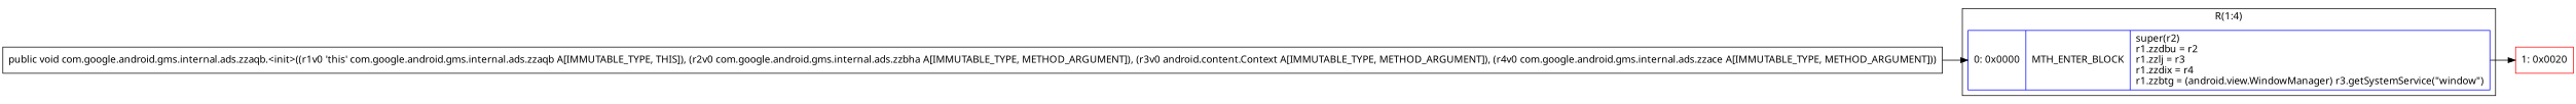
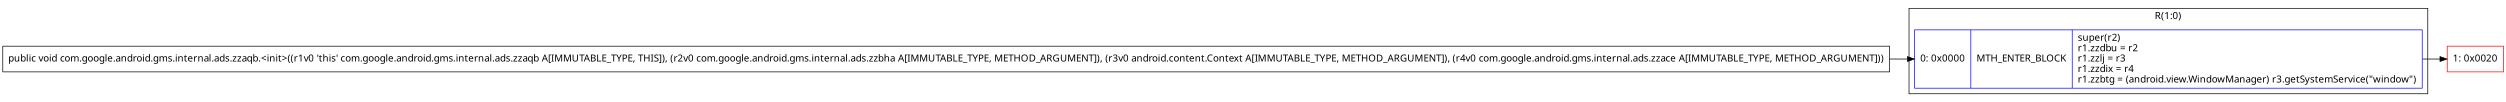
  digraph {
    rankdir=LR
    fontname="Noto Sans"
    node [shape=record fontname="Noto Sans"]
    edge [fontname="Noto Sans"]
    n1 [color=blue label="{0\:\ 0x0000|MTH_ENTER_BLOCK\l|super(r2)\lr1.zzdbu = r2\lr1.zzlj = r3\lr1.zzdix = r4\lr1.zzbtg = (android.view.WindowManager) r3.getSystemService(\"window\")\l}"]
    n2 [color=red label="{1\:\ 0x0020}"]
    n3 [label="{public void com.google.android.gms.internal.ads.zzaqb.\<init\>((r1v0 'this' com.google.android.gms.internal.ads.zzaqb A[IMMUTABLE_TYPE, THIS]), (r2v0 com.google.android.gms.internal.ads.zzbha A[IMMUTABLE_TYPE, METHOD_ARGUMENT]), (r3v0 android.content.Context A[IMMUTABLE_TYPE, METHOD_ARGUMENT]), (r4v0 com.google.android.gms.internal.ads.zzace A[IMMUTABLE_TYPE, METHOD_ARGUMENT])) }"]
    subgraph cluster_1 {
-     label="R(1:4)"
+     label="R(1:0)"
      n1
    }
    n1 -> n2
    n3 -> n1
  }
